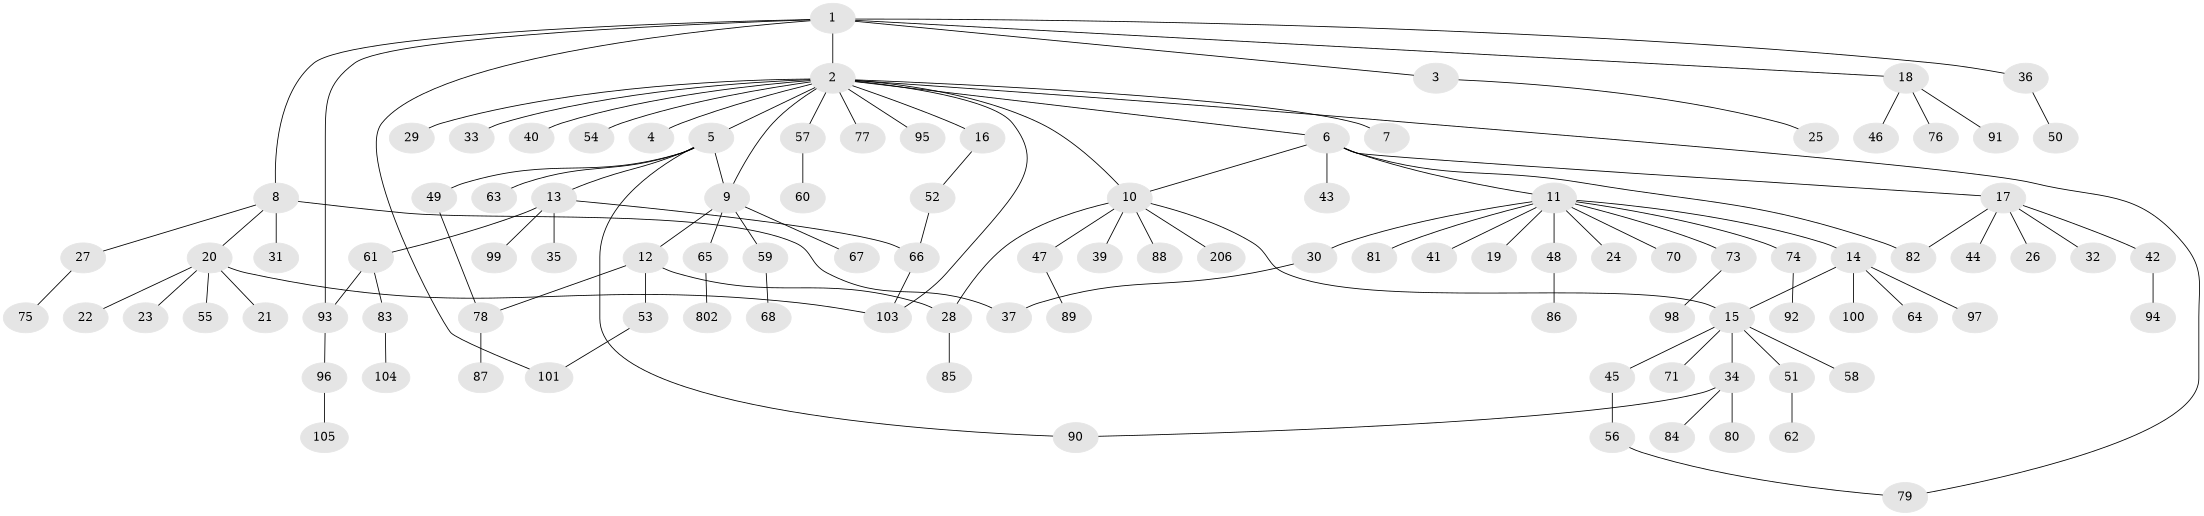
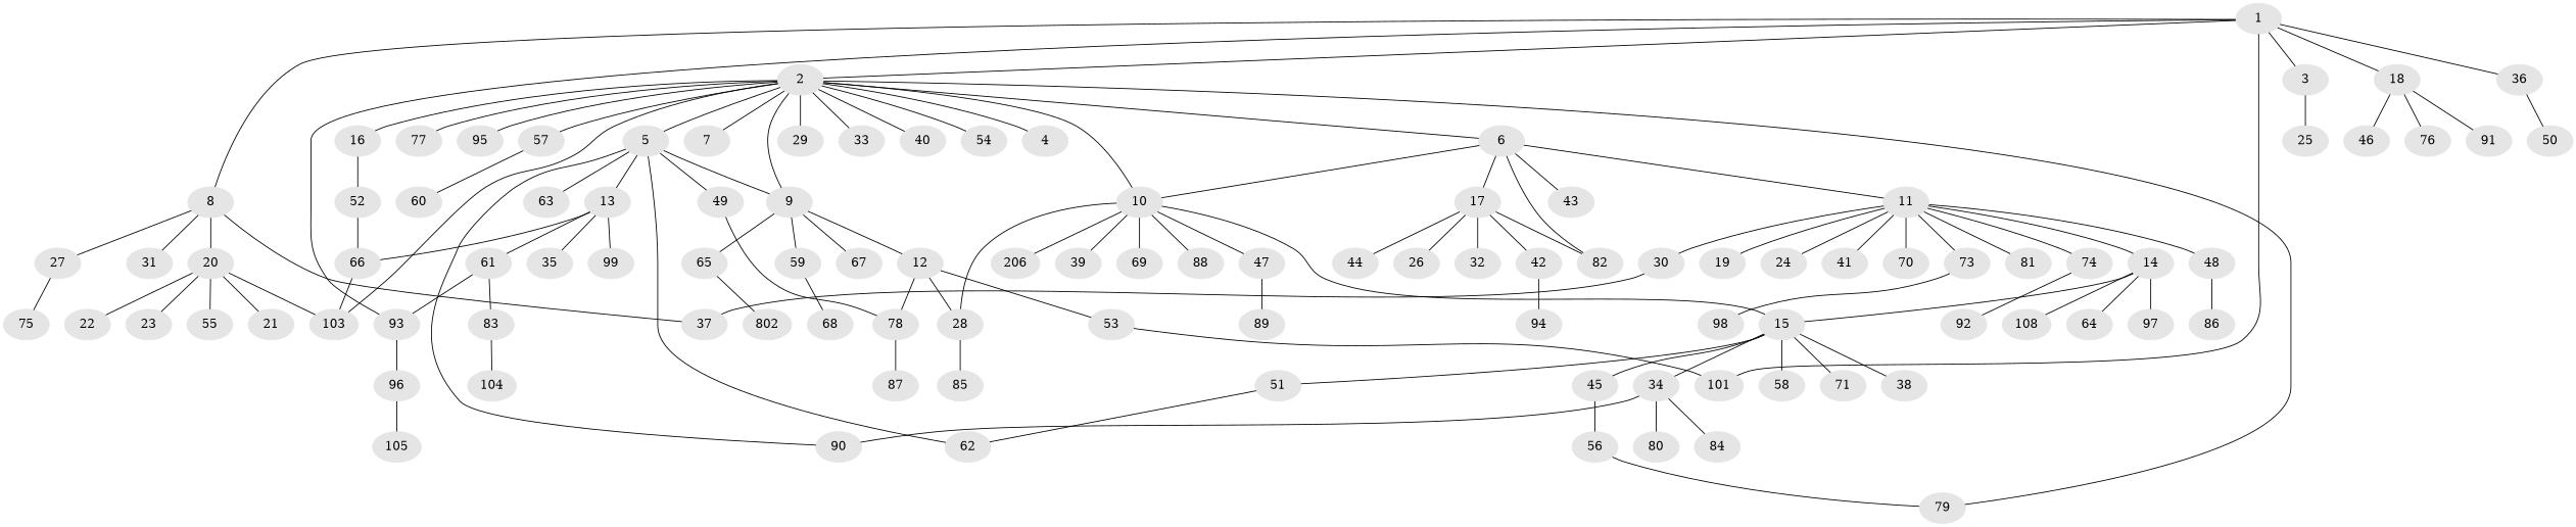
  graph {
    node [color=gray90 style=filled]
    1
    2
    3
    8
    18
    36
    93
    101
    4
    5
    6
    7
    9
    10
    16
    29
    33
    40
    54
    57
    77
    79
    95
    103
    25
    20
    27
    31
    37
    46
    76
    91
    50
    96
    13
    49
    62
    63
    90
    11
    17
    43
    82
    12
    59
    65
    67
    15
    28
    39
    47
+   69
    88
    n54 [label=206]
    52
    60
    35
    61
    66
    99
    78
    14
    19
    24
    30
    41
    48
    70
    73
    74
    81
    26
    32
    42
    44
    21
    22
    23
    55
    75
    53
    68
    n83 [label=802]
    34
+   38
    45
    51
    58
    71
    85
    89
    83
    104
    64
    97
-   100
+   100 [label=108]
    86
    98
    92
    87
    80
    84
    56
    94
    105
    1 -- 2
    1 -- 3
    1 -- 8
    1 -- 18
    1 -- 36
    1 -- 93
    1 -- 101
    2 -- 4
    2 -- 5
    2 -- 6
    2 -- 7
    2 -- 9
    2 -- 10
    2 -- 16
    2 -- 29
    2 -- 33
    2 -- 40
    2 -- 54
    2 -- 57
    2 -- 77
    2 -- 79
    2 -- 95
    2 -- 103
    3 -- 25
    8 -- 20
    8 -- 27
    8 -- 31
    8 -- 37
    18 -- 46
    18 -- 76
    18 -- 91
    36 -- 50
    93 -- 96
    5 -- 9
    5 -- 13
    5 -- 49
+   5 -- 62
    5 -- 63
    5 -- 90
    6 -- 10
    6 -- 11
    6 -- 17
    6 -- 43
    6 -- 82
    9 -- 12
    9 -- 59
    9 -- 65
    9 -- 67
    10 -- 15
    10 -- 28
    10 -- 39
    10 -- 47
+   10 -- 69
    10 -- 88
    10 -- n54
    16 -- 52
    57 -- 60
    20 -- 103
    20 -- 21
    20 -- 22
    20 -- 23
    20 -- 55
    27 -- 75
    96 -- 105
    13 -- 35
    13 -- 61
    13 -- 66
    13 -- 99
    49 -- 78
    11 -- 14
    11 -- 19
    11 -- 24
    11 -- 30
    11 -- 41
    11 -- 48
    11 -- 70
    11 -- 73
    11 -- 74
    11 -- 81
    17 -- 82
    17 -- 26
    17 -- 32
    17 -- 42
    17 -- 44
    12 -- 28
    12 -- 78
    12 -- 53
    59 -- 68
    65 -- n83
    15 -- 34
+   15 -- 38
    15 -- 45
    15 -- 51
    15 -- 58
    15 -- 71
    28 -- 85
    47 -- 89
    52 -- 66
    61 -- 93
    61 -- 83
    66 -- 103
    78 -- 87
    14 -- 15
    14 -- 64
    14 -- 97
    14 -- 100
    30 -- 37
    48 -- 86
    73 -- 98
    74 -- 92
    42 -- 94
    53 -- 101
    34 -- 90
    34 -- 80
    34 -- 84
    45 -- 56
    51 -- 62
    83 -- 104
    56 -- 79
  }
